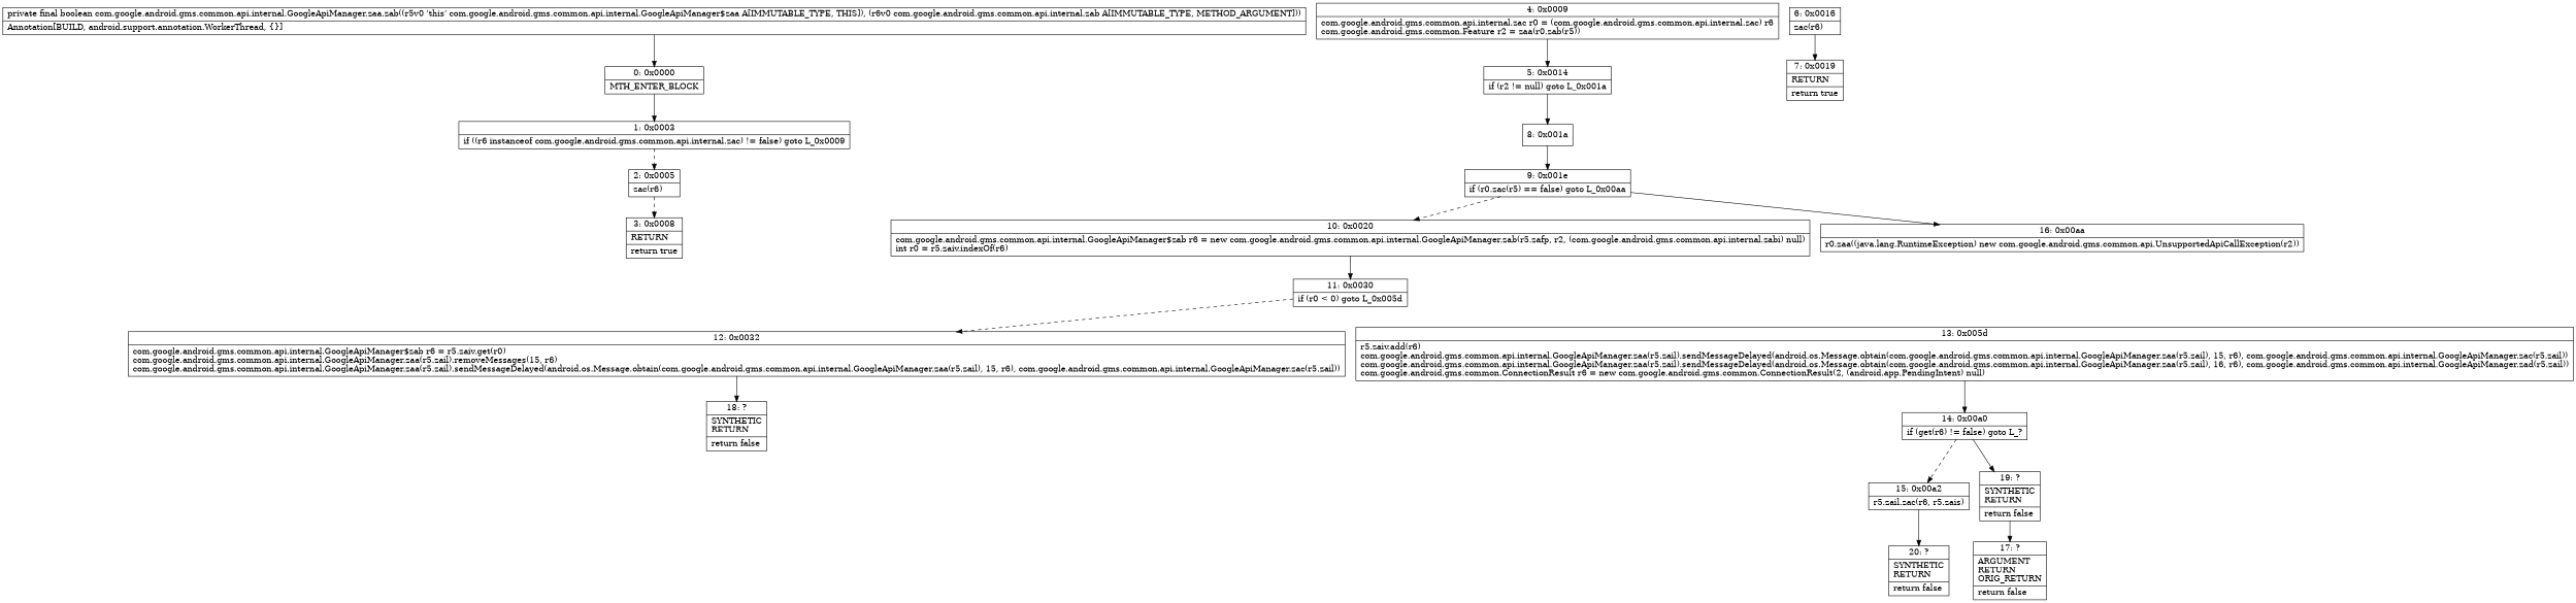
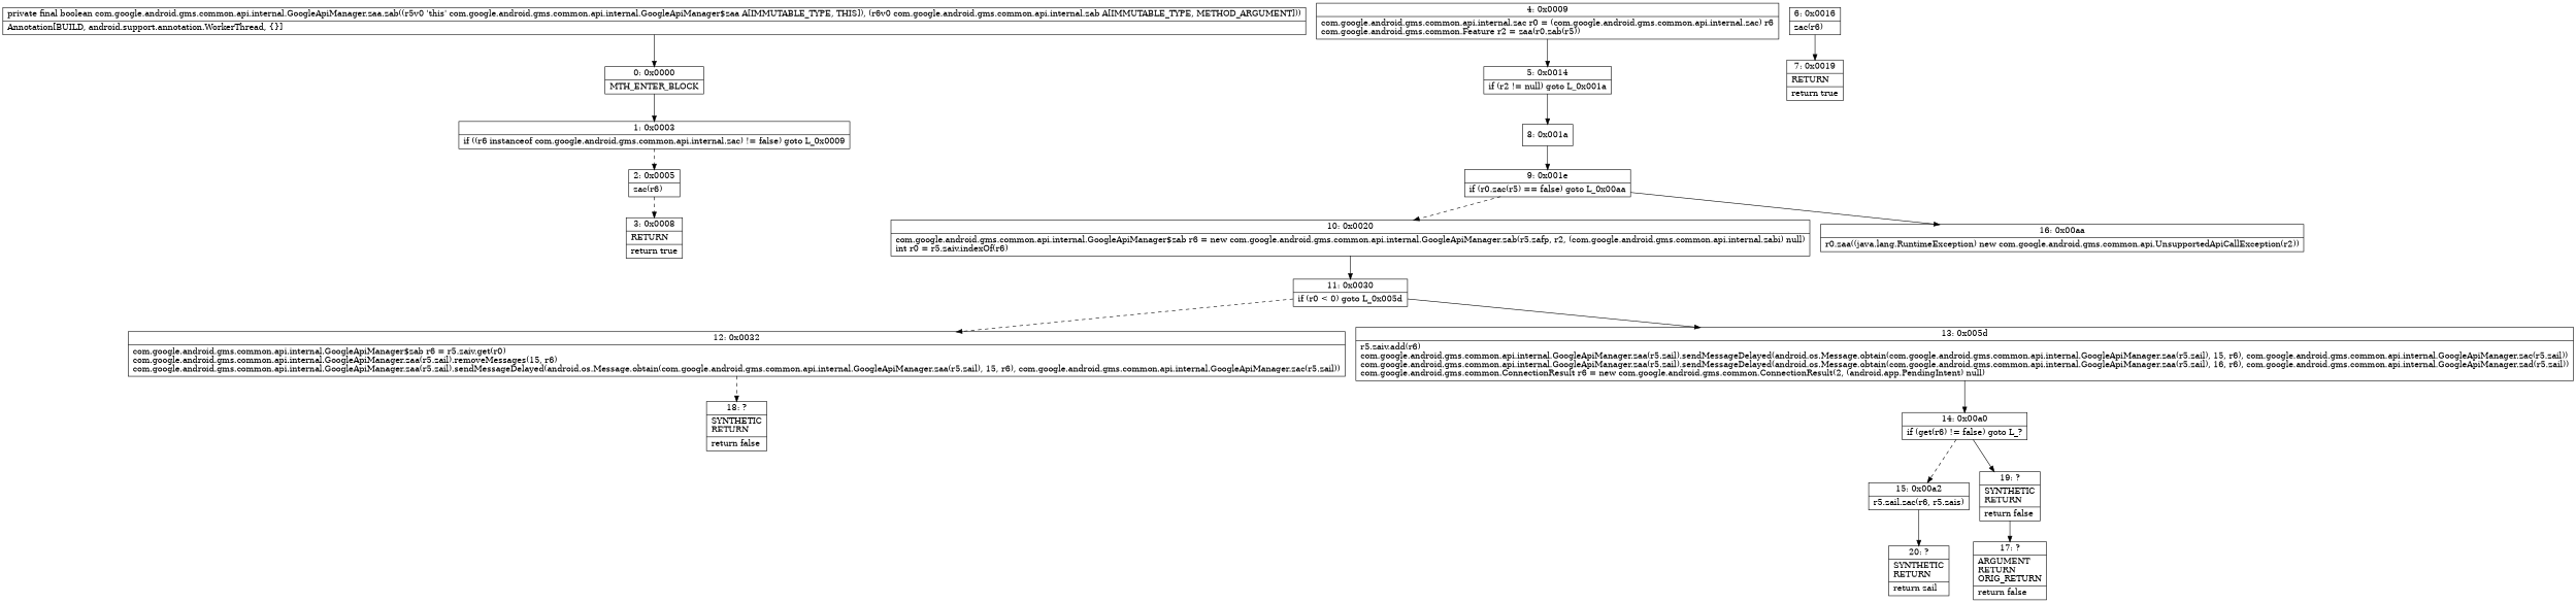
  digraph {
    node [shape=record]
    n1 [label="{0\:\ 0x0000|MTH_ENTER_BLOCK\l}"]
    n2 [label="{1\:\ 0x0003|if ((r6 instanceof com.google.android.gms.common.api.internal.zac) != false) goto L_0x0009\l}"]
    n3 [label="{2\:\ 0x0005|zac(r6)\l}"]
    n4 [label="{3\:\ 0x0008|RETURN\l|return true\l}"]
    n5 [label="{4\:\ 0x0009|com.google.android.gms.common.api.internal.zac r0 = (com.google.android.gms.common.api.internal.zac) r6\lcom.google.android.gms.common.Feature r2 = zaa(r0.zab(r5))\l}"]
    n6 [label="{5\:\ 0x0014|if (r2 != null) goto L_0x001a\l}"]
    n7 [label="{8\:\ 0x001a}"]
    n8 [label="{6\:\ 0x0016|zac(r6)\l}"]
    n9 [label="{7\:\ 0x0019|RETURN\l|return true\l}"]
    n10 [label="{9\:\ 0x001e|if (r0.zac(r5) == false) goto L_0x00aa\l}"]
    n11 [label="{10\:\ 0x0020|com.google.android.gms.common.api.internal.GoogleApiManager$zab r6 = new com.google.android.gms.common.api.internal.GoogleApiManager.zab(r5.zafp, r2, (com.google.android.gms.common.api.internal.zabi) null)\lint r0 = r5.zaiv.indexOf(r6)\l}"]
    n12 [label="{16\:\ 0x00aa|r0.zaa((java.lang.RuntimeException) new com.google.android.gms.common.api.UnsupportedApiCallException(r2))\l}"]
    n13 [label="{11\:\ 0x0030|if (r0 \< 0) goto L_0x005d\l}"]
    n14 [label="{12\:\ 0x0032|com.google.android.gms.common.api.internal.GoogleApiManager$zab r6 = r5.zaiv.get(r0)\lcom.google.android.gms.common.api.internal.GoogleApiManager.zaa(r5.zail).removeMessages(15, r6)\lcom.google.android.gms.common.api.internal.GoogleApiManager.zaa(r5.zail).sendMessageDelayed(android.os.Message.obtain(com.google.android.gms.common.api.internal.GoogleApiManager.zaa(r5.zail), 15, r6), com.google.android.gms.common.api.internal.GoogleApiManager.zac(r5.zail))\l}"]
    n15 [label="{13\:\ 0x005d|r5.zaiv.add(r6)\lcom.google.android.gms.common.api.internal.GoogleApiManager.zaa(r5.zail).sendMessageDelayed(android.os.Message.obtain(com.google.android.gms.common.api.internal.GoogleApiManager.zaa(r5.zail), 15, r6), com.google.android.gms.common.api.internal.GoogleApiManager.zac(r5.zail))\lcom.google.android.gms.common.api.internal.GoogleApiManager.zaa(r5.zail).sendMessageDelayed(android.os.Message.obtain(com.google.android.gms.common.api.internal.GoogleApiManager.zaa(r5.zail), 16, r6), com.google.android.gms.common.api.internal.GoogleApiManager.zad(r5.zail))\lcom.google.android.gms.common.ConnectionResult r6 = new com.google.android.gms.common.ConnectionResult(2, (android.app.PendingIntent) null)\l}"]
    n16 [label="{18\:\ ?|SYNTHETIC\lRETURN\l|return false\l}"]
    n17 [label="{14\:\ 0x00a0|if (get(r6) != false) goto L_?\l}"]
    n18 [label="{15\:\ 0x00a2|r5.zail.zac(r6, r5.zais)\l}"]
    n19 [label="{19\:\ ?|SYNTHETIC\lRETURN\l|return false\l}"]
-   n20 [label="{20\:\ ?|SYNTHETIC\lRETURN\l|return false\l}"]
+   n20 [label="{20\:\ ?|SYNTHETIC\lRETURN\l|return zail\l}"]
    n21 [label="{17\:\ ?|ARGUMENT\lRETURN\lORIG_RETURN\l|return false\l}"]
    n22 [label="{private final boolean com.google.android.gms.common.api.internal.GoogleApiManager.zaa.zab((r5v0 'this' com.google.android.gms.common.api.internal.GoogleApiManager$zaa A[IMMUTABLE_TYPE, THIS]), (r6v0 com.google.android.gms.common.api.internal.zab A[IMMUTABLE_TYPE, METHOD_ARGUMENT]))  | Annotation[BUILD, android.support.annotation.WorkerThread, \{\}]\l}"]
    n1 -> n2
    n2 -> n3 [style=dashed]
    n3 -> n4 [style=dashed]
    n5 -> n6
    n6 -> n7
    n7 -> n10
    n8 -> n9
    n10 -> n11 [style=dashed]
    n10 -> n12
    n11 -> n13
    n13 -> n14 [style=dashed]
-   n14 -> n16
+   n13 -> n15
+   n14 -> n16 [style=dashed]
    n15 -> n17
    n17 -> n18 [style=dashed]
    n17 -> n19
    n18 -> n20
    n19 -> n21
    n22 -> n1
  }
